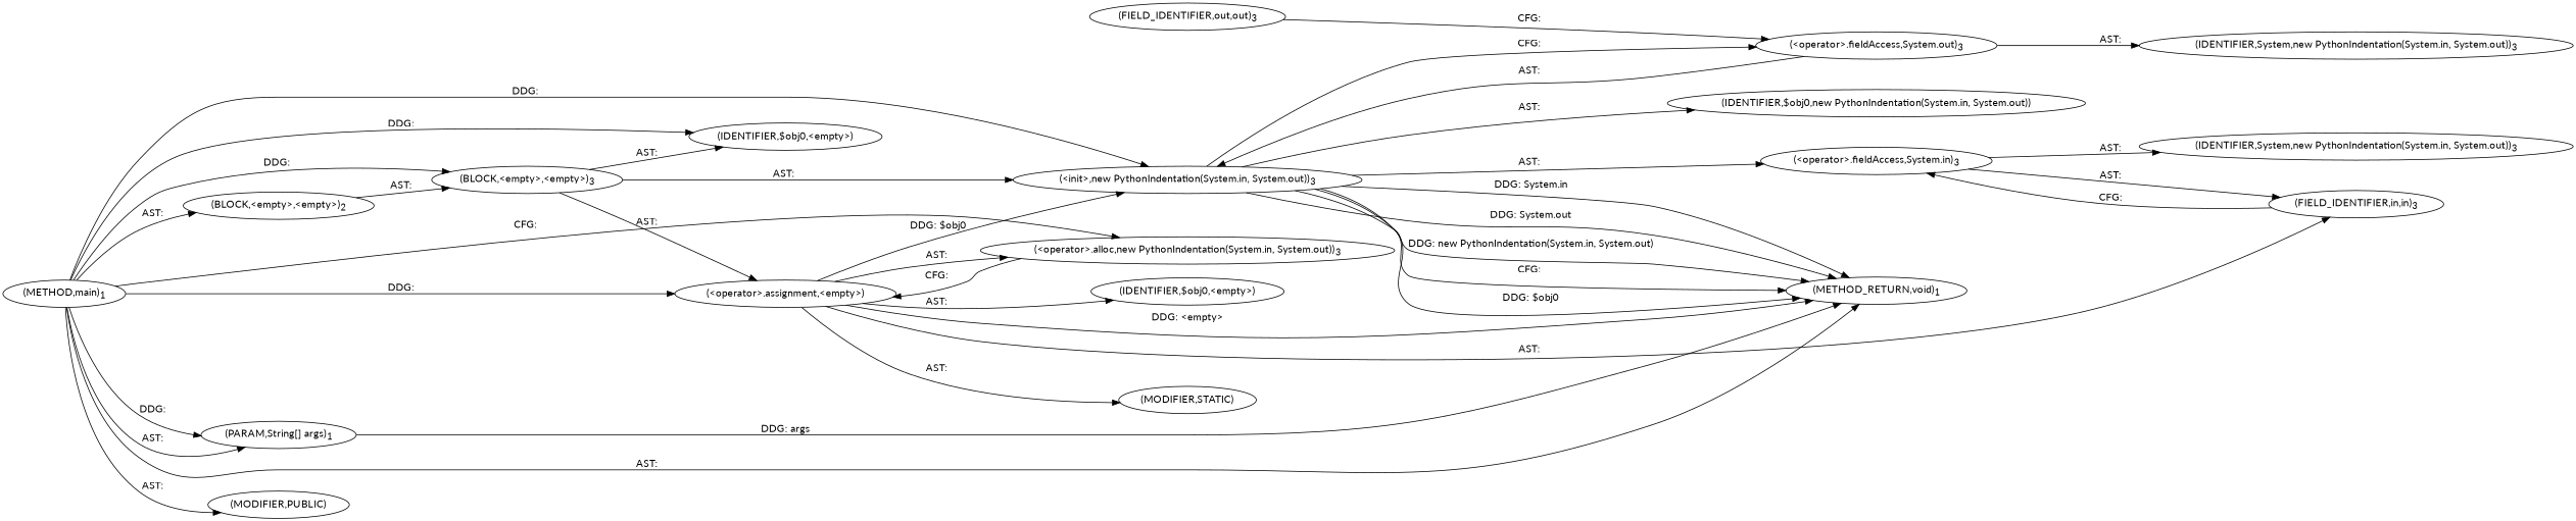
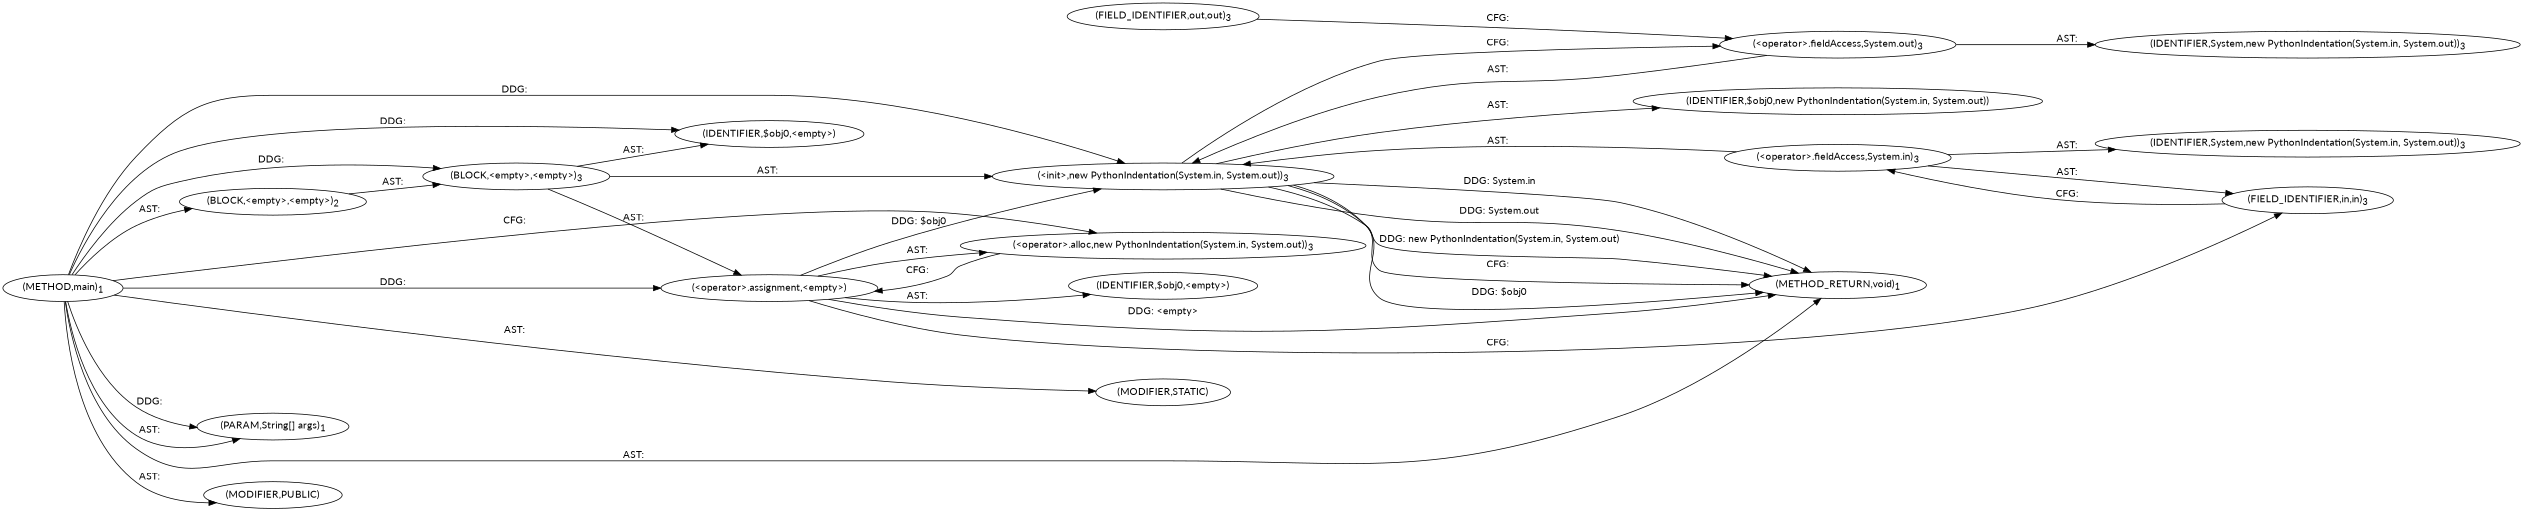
  digraph {
    fontname=Lato
    rankdir=LR
    node [fontname=Lato]
    edge [fontname=Lato]
    n1 [label=<(METHOD,main)<SUB>1</SUB>>]
    n2 [label=<(PARAM,String[] args)<SUB>1</SUB>>]
    n3 [label=<(BLOCK,&lt;empty&gt;,&lt;empty&gt;)<SUB>2</SUB>>]
    n4 [label=<(BLOCK,&lt;empty&gt;,&lt;empty&gt;)<SUB>3</SUB>>]
    n5 [label=<(&lt;operator&gt;.assignment,&lt;empty&gt;)>]
    n6 [label=<(&lt;operator&gt;.alloc,new PythonIndentation(System.in, System.out))<SUB>3</SUB>>]
    n7 [label=<(&lt;init&gt;,new PythonIndentation(System.in, System.out))<SUB>3</SUB>>]
    n8 [label=<(IDENTIFIER,$obj0,&lt;empty&gt;)>]
    n9 [label=<(MODIFIER,PUBLIC)>]
    n10 [label=<(MODIFIER,STATIC)>]
    n11 [label=<(METHOD_RETURN,void)<SUB>1</SUB>>]
    n12 [label=<(IDENTIFIER,$obj0,&lt;empty&gt;)>]
    n13 [label=<(FIELD_IDENTIFIER,in,in)<SUB>3</SUB>>]
    n14 [label=<(IDENTIFIER,$obj0,new PythonIndentation(System.in, System.out))>]
    n15 [label=<(&lt;operator&gt;.fieldAccess,System.in)<SUB>3</SUB>>]
    n16 [label=<(&lt;operator&gt;.fieldAccess,System.out)<SUB>3</SUB>>]
    n17 [label=<(IDENTIFIER,System,new PythonIndentation(System.in, System.out))<SUB>3</SUB>>]
    n18 [label=<(IDENTIFIER,System,new PythonIndentation(System.in, System.out))<SUB>3</SUB>>]
    n19 [label=<(FIELD_IDENTIFIER,out,out)<SUB>3</SUB>>]
    n1 -> n2 [label="AST: "]
    n1 -> n2 [label="DDG: "]
    n1 -> n3 [label="AST: "]
    n1 -> n4 [label="DDG: "]
    n1 -> n5 [label="DDG: "]
    n1 -> n6 [label="CFG: "]
    n1 -> n7 [label="DDG: "]
    n1 -> n8 [label="DDG: "]
    n1 -> n9 [label="AST: "]
-   n5 -> n10 [label="AST: "]
+   n1 -> n10 [label="AST: "]
    n1 -> n11 [label="AST: "]
-   n2 -> n11 [label="DDG: args"]
    n3 -> n4 [label="AST: "]
    n4 -> n5 [label="AST: "]
    n4 -> n7 [label="AST: "]
    n4 -> n8 [label="AST: "]
    n5 -> n6 [label="AST: "]
    n5 -> n7 [label="DDG: $obj0"]
    n5 -> n11 [label="DDG: &lt;empty&gt;"]
    n5 -> n12 [label="AST: "]
-   n5 -> n13 [label="AST: "]
+   n5 -> n13 [label="CFG: "]
    n6 -> n5 [label="CFG: "]
    n7 -> n11 [label="CFG: "]
    n7 -> n11 [label="DDG: $obj0"]
    n7 -> n11 [label="DDG: System.in"]
    n7 -> n11 [label="DDG: System.out"]
    n7 -> n11 [label="DDG: new PythonIndentation(System.in, System.out)"]
    n7 -> n14 [label="AST: "]
-   n7 -> n15 [label="AST: "]
+   n15 -> n7 [label="AST: "]
    n7 -> n16 [label="CFG: "]
    n13 -> n15 [label="CFG: "]
    n15 -> n13 [label="AST: "]
    n15 -> n17 [label="AST: "]
    n16 -> n7 [label="AST: "]
    n16 -> n18 [label="AST: "]
    n19 -> n16 [label="CFG: "]
  }
